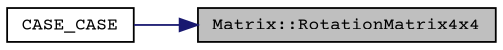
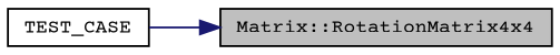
  digraph {
    rankdir=RL
    fontname="Courier Prime"
    node [color=black fontname="Courier Prime" fontsize=10 shape=record style=filled]
    n1 [fillcolor=grey75 fontcolor=black height=0.2 label="Matrix::RotationMatrix4x4" width=0.4]
-   n2 [fillcolor=white height=0.2 label=CASE_CASE width=0.4]
+   n2 [fillcolor=white height=0.2 label=TEST_CASE width=0.4]
    n1 -> n2 [color=midnightblue dir=back fontname="Courier Prime" fontsize=10 labelfontname=Helvetica labelfontsize=10 style=solid]
  }
